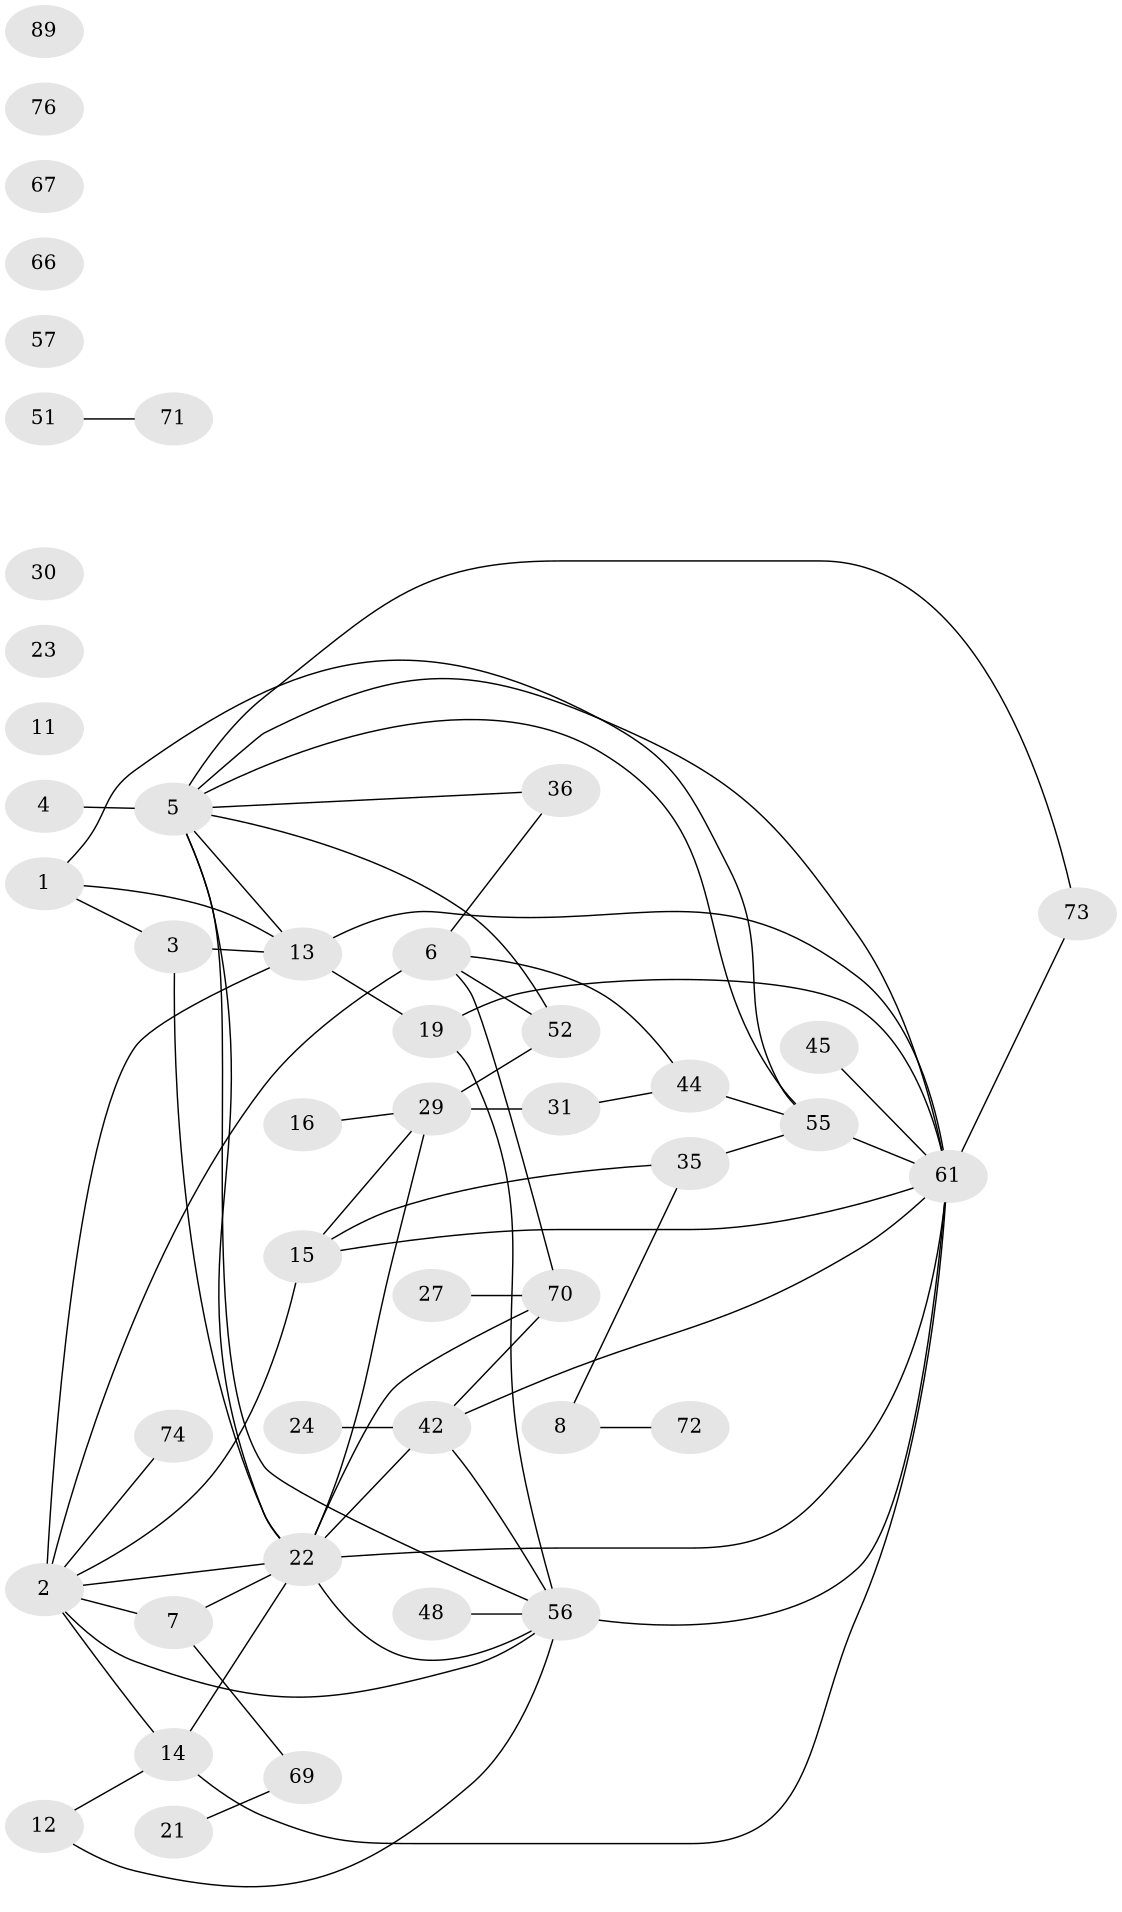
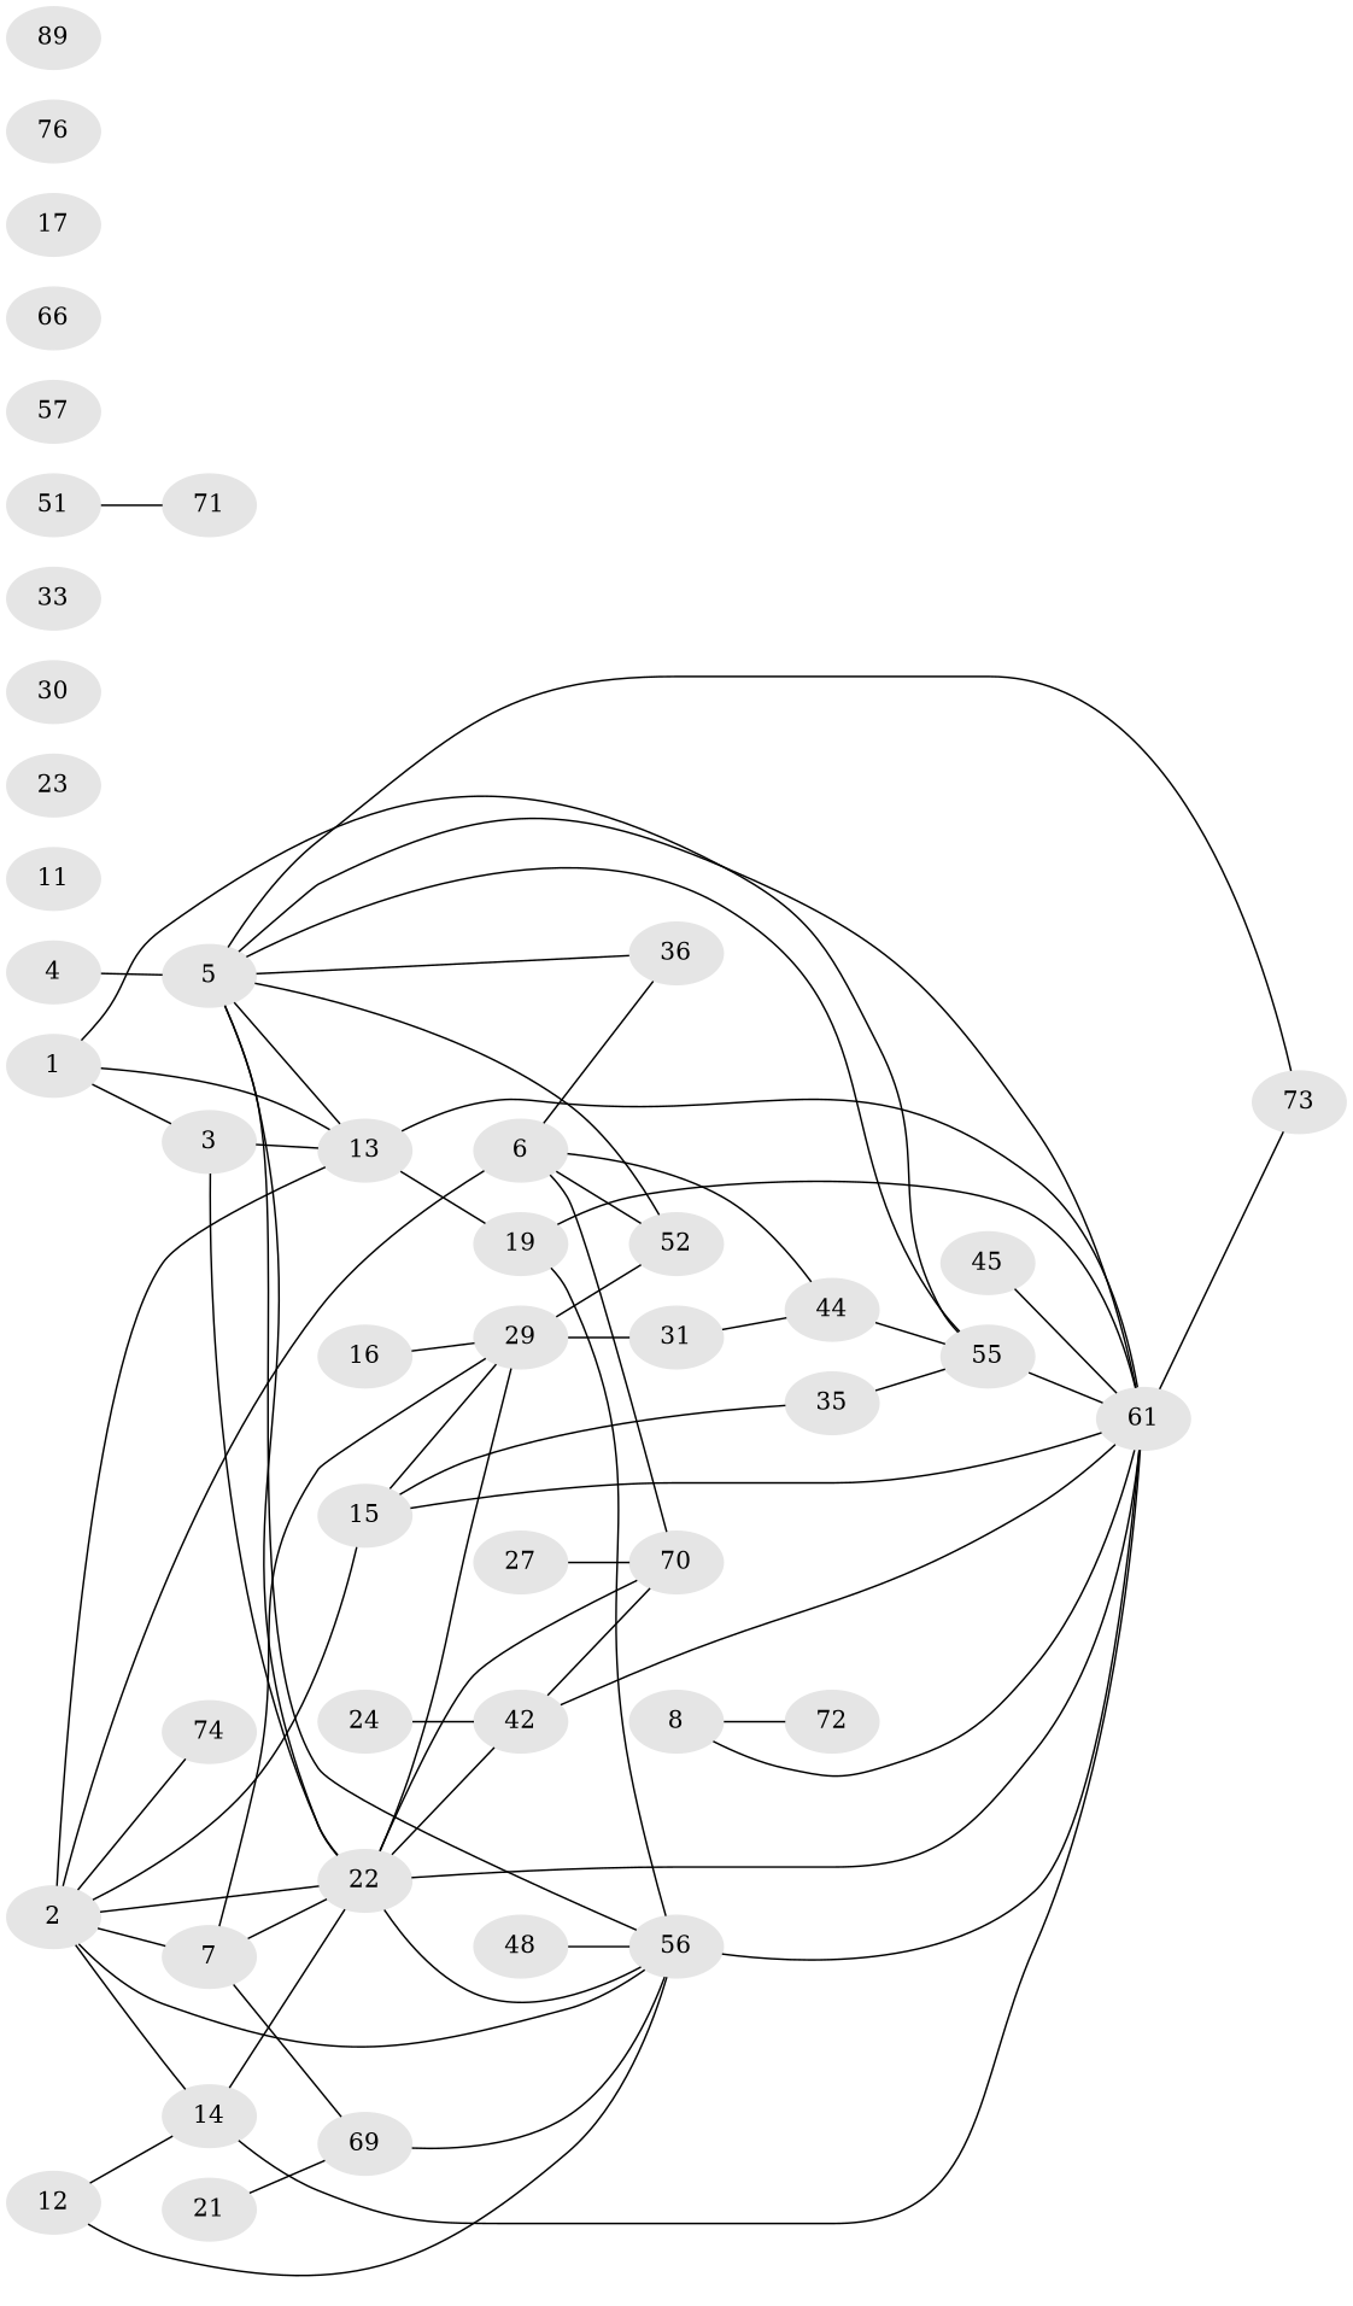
  graph {
    rankdir=LR
    node [color=gray90 style=filled]
    1 [super="+34"]
    3 [super="+41"]
    13 [super="+37"]
    55 [super="+80"]
    22 [super="+53+26"]
    61 [super="+64"]
    19 [super="+32"]
    2 [super="+77+10"]
    6 [super="+86+9"]
    7 [super="+59+28"]
    14 [super="+18+20+46+38"]
    15 [super="+81"]
    56 [super="+65"]
    74
    36 [super="+50"]
    52
    44 [super="+62+47"]
    70
    29 [super="+63+84"]
    69
    35 [super="+79"]
    42 [super="+75+58"]
    5 [super="+82+17+60"]
    73
    4
    31
    8 [super="+92"]
    72
    11
    12 [super="+40"]
    24 [super="+85"]
    16 [super="+54"]
    21
    23
    27
    30
+   33
    45 [super="+90"]
    48
    51
    71
    57
    66
-   67
+   67 [label=17]
    76
    89
    1 -- 3
    1 -- 13
    1 -- 55
    3 -- 13
    3 -- 22
    13 -- 61
    13 -- 19
    55 -- 61
    22 -- 61
    22 -- 56 [weight=2]
    22 -- 70
    22 -- 29
    22 -- 42 [weight=2]
    61 -- 73
    19 -- 61
    19 -- 56
    2 -- 13
    2 -- 22
    2 -- 6
    2 -- 7
    2 -- 14 [weight=3]
    2 -- 15
    2 -- 56
    2 -- 74
    6 -- 36
    6 -- 52
    6 -- 44
    6 -- 70
    7 -- 22
+   7 -- 29
    7 -- 69
    14 -- 22
    14 -- 61
    15 -- 61
    15 -- 29
    15 -- 35
    56 -- 61
    44 -- 55
    29 -- 52
    29 -- 31
    35 -- 55
    42 -- 61
-   42 -- 56
+   69 -- 56
    42 -- 70
    5 -- 13
    5 -- 55
    5 -- 22
    5 -- 61
    5 -- 56 [weight=2]
    5 -- 36
    5 -- 52
    5 -- 73
    4 -- 5
    31 -- 44
-   8 -- 35
+   8 -- 61
    8 -- 72
    12 -- 14
    12 -- 56
    24 -- 42
    16 -- 29
    21 -- 69
    27 -- 70
    45 -- 61
    48 -- 56
    51 -- 71
  }
